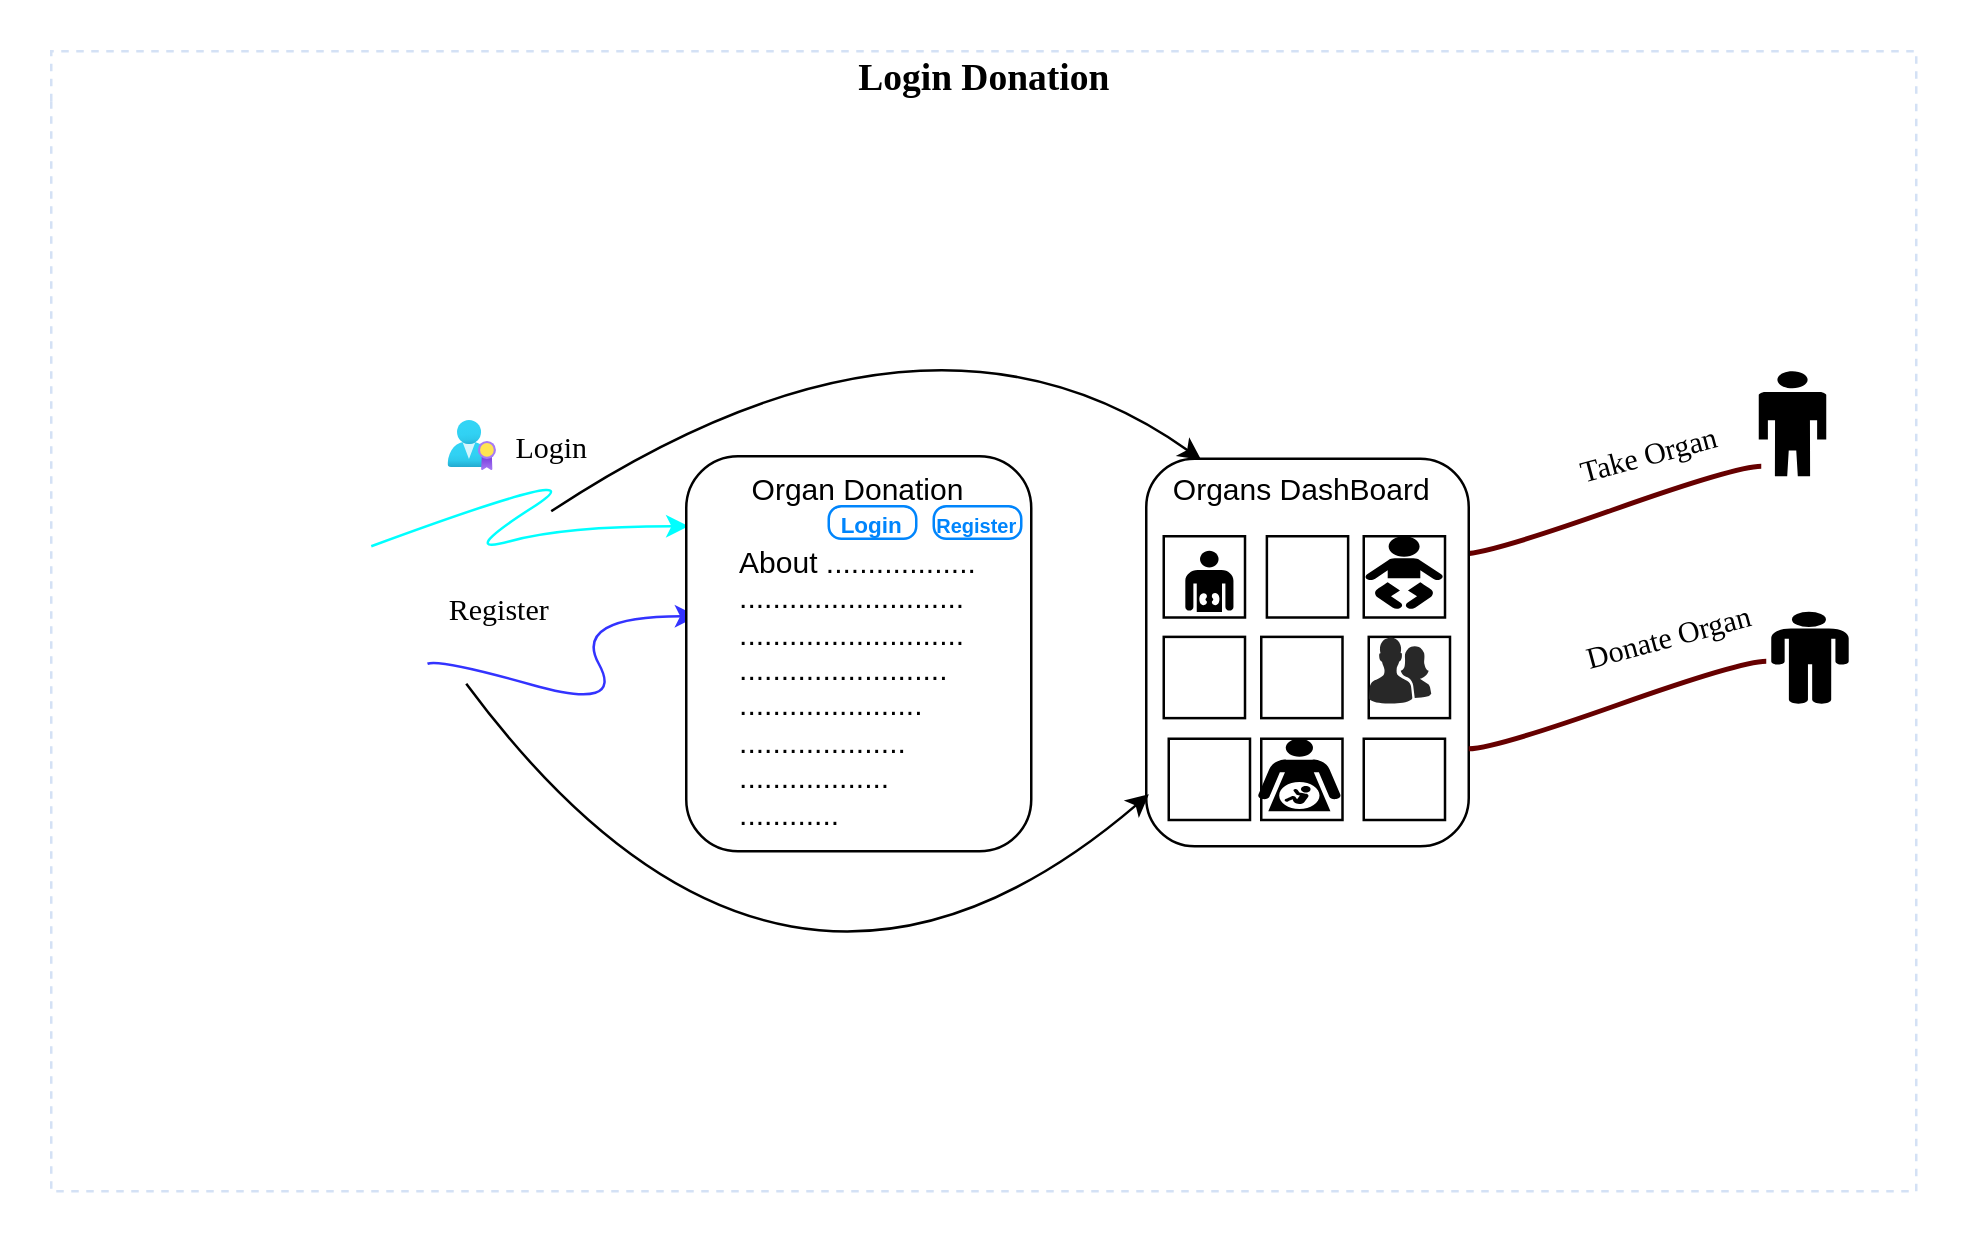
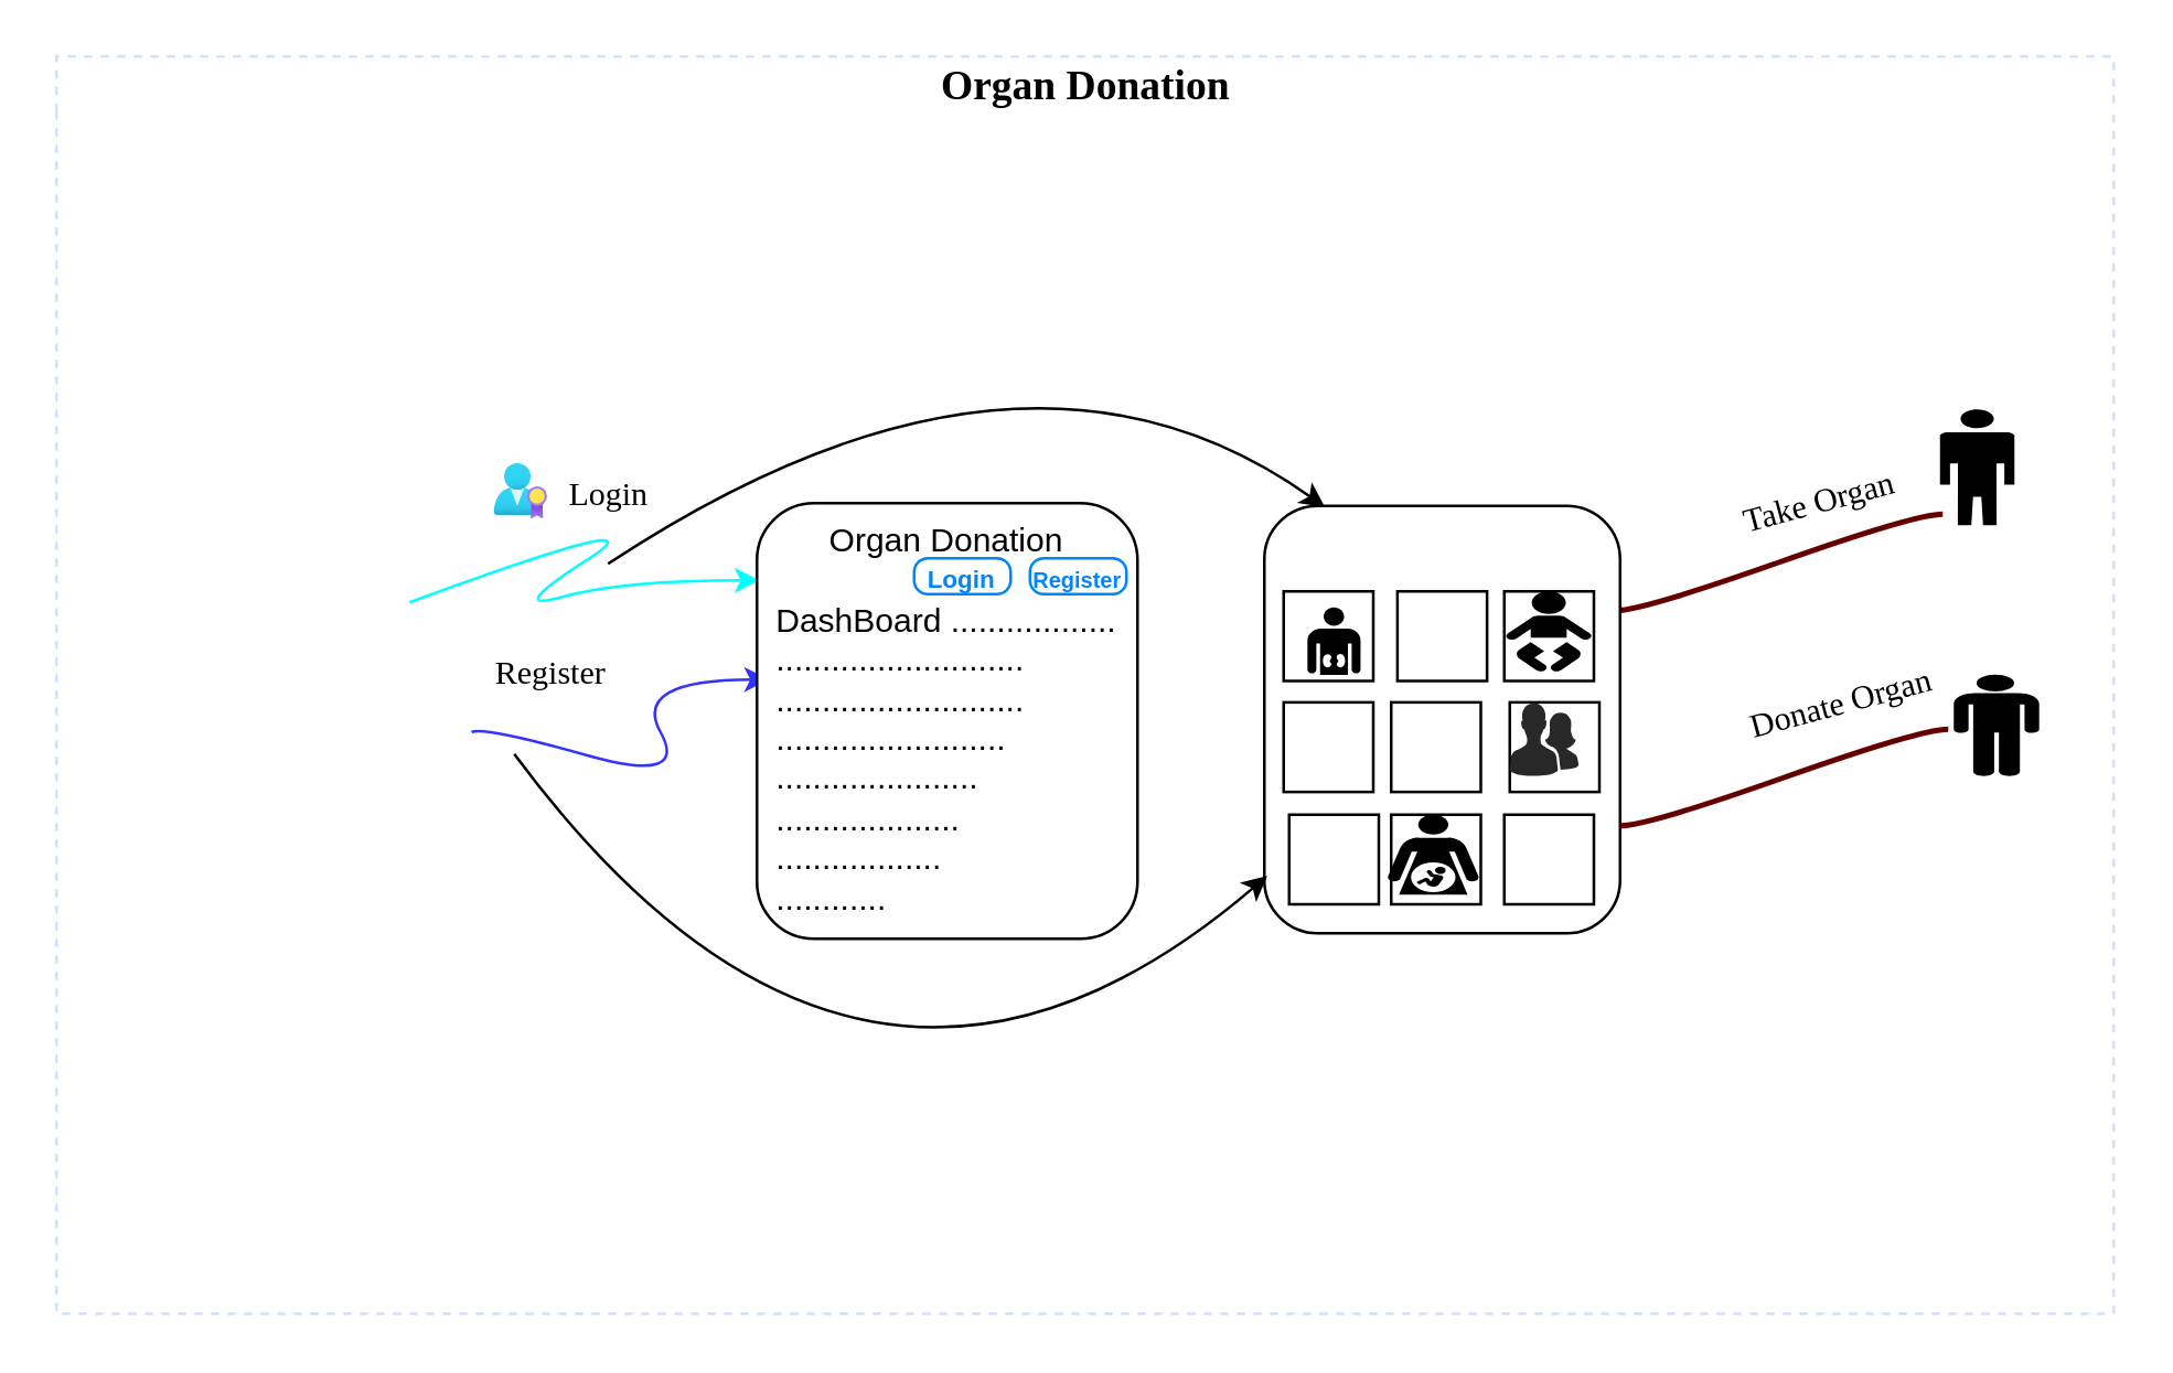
  <mxCell id="0" />
  <mxCell id="1" parent="0" />
- <mxCell id="2" value="&lt;font style=&quot;font-size: 15px;&quot;&gt;Login Donation&lt;/font&gt;" style="swimlane;html=1;startSize=20;horizontal=1;containerType=tree;labelBackgroundColor=none;strokeColor=#D4E1F5;strokeWidth=1;fillColor=none;fontFamily=Comic Sans MS;fontSize=9;swimlaneLine=0;dashed=1;collapsible=0;" parent="1" vertex="1"><mxGeometry x="20" y="20" width="746" height="456" as="geometry" /></mxCell>
+ <mxCell id="2" value="&lt;font style=&quot;font-size: 15px;&quot;&gt;Organ Donation&lt;/font&gt;" style="swimlane;html=1;startSize=20;horizontal=1;containerType=tree;labelBackgroundColor=none;strokeColor=#D4E1F5;strokeWidth=1;fillColor=none;fontFamily=Comic Sans MS;fontSize=9;swimlaneLine=0;dashed=1;collapsible=0;" parent="1" vertex="1"><mxGeometry x="20" y="20" width="746" height="456" as="geometry" /></mxCell>
  <mxCell id="3" value="" style="edgeStyle=entityRelationEdgeStyle;startArrow=none;endArrow=none;segment=10;curved=1;strokeWidth=2;strokeColor=#660000;rounded=0;fontSize=12;startSize=8;endSize=8;" parent="2" edge="1"><mxGeometry relative="1" as="geometry"><mxPoint x="565" y="201" as="sourcePoint" /><mxPoint x="684" y="166" as="targetPoint" /><Array as="points"><mxPoint x="726" y="139" /><mxPoint x="589" y="183" /><mxPoint x="587" y="189" /></Array></mxGeometry></mxCell>
  <mxCell id="4" value="Login" style="text;html=1;resizable=0;points=[];align=center;verticalAlign=middle;labelBackgroundColor=none;rotation=0;fontFamily=Comic Sans MS;" parent="3" vertex="1" connectable="0"><mxGeometry x="0.025" y="2" relative="1" as="geometry"><mxPoint x="-426" y="-23" as="offset" /></mxGeometry></mxCell>
  <mxCell id="5" style="jumpStyle=arc;html=1;endArrow=classicThin;endFill=1;jettySize=auto;orthogonalLoop=1;strokeColor=none;strokeWidth=2;fontFamily=Comic Sans MS;fontSize=10;rounded=0;startSize=8;endSize=8;curved=1;" parent="2" edge="1"><mxGeometry relative="1" as="geometry"><mxPoint x="131" y="121" as="sourcePoint" /><mxPoint x="157.748" y="102.005" as="targetPoint" /></mxGeometry></mxCell>
  <mxCell id="6" value="" style="curved=1;endArrow=classic;html=1;rounded=0;fillColor=#fff2cc;strokeColor=#3333FF;" edge="1" parent="2"><mxGeometry width="50" height="50" relative="1" as="geometry"><mxPoint x="150.5" y="245" as="sourcePoint" /><mxPoint x="258.5" y="226" as="targetPoint" /><Array as="points"><mxPoint x="155.5" y="243" /><mxPoint x="229.5" y="264" /><mxPoint x="208.5" y="226" /></Array></mxGeometry></mxCell>
  <mxCell id="7" value="" style="curved=1;endArrow=classic;html=1;rounded=0;fontColor=#99FFFF;strokeColor=#00FFFF;" edge="1" parent="2"><mxGeometry width="50" height="50" relative="1" as="geometry"><mxPoint x="128" y="198" as="sourcePoint" /><mxPoint x="255" y="190" as="targetPoint" /><Array as="points"><mxPoint x="223" y="163" /><mxPoint x="162" y="202" /><mxPoint x="205" y="190" /></Array></mxGeometry></mxCell>
  <mxCell id="8" value="Register" style="text;html=1;resizable=0;points=[];align=center;verticalAlign=middle;labelBackgroundColor=none;rotation=0;fontFamily=Comic Sans MS;" vertex="1" connectable="0" parent="2"><mxGeometry x="173.005" y="250.501" as="geometry"><mxPoint x="5" y="-27" as="offset" /></mxGeometry></mxCell>
  <mxCell id="9" value="" style="image;aspect=fixed;html=1;points=[];align=center;fontSize=12;image=img/lib/azure2/identity/AAD_Licenses.svg;" vertex="1" parent="2"><mxGeometry x="159" y="148" width="19.41" height="20" as="geometry" /></mxCell>
  <mxCell id="10" value="" style="shape=image;html=1;verticalAlign=top;verticalLabelPosition=bottom;labelBackgroundColor=#ffffff;imageAspect=0;aspect=fixed;image=https://cdn3.iconfinder.com/data/icons/essential-rounded/64/Rounded-31-128.png" vertex="1" parent="2"><mxGeometry x="130" y="215.5" width="21" height="21" as="geometry" /></mxCell>
  <mxCell id="11" value="Take Organ" style="text;html=1;resizable=0;points=[];align=center;verticalAlign=middle;labelBackgroundColor=none;rotation=-15;fontFamily=Comic Sans MS;" vertex="1" connectable="0" parent="2"><mxGeometry x="619.005" y="168.001" as="geometry"><mxPoint x="20.828" y="-0.92" as="offset" /></mxGeometry></mxCell>
  <mxCell id="12" value="" style="rounded=1;whiteSpace=wrap;html=1;verticalAlign=top;" vertex="1" parent="2"><mxGeometry x="438" y="163" width="129" height="155" as="geometry" /></mxCell>
  <mxCell id="13" value="" style="whiteSpace=wrap;html=1;aspect=fixed;" vertex="1" parent="2"><mxGeometry x="445" y="194" width="32.5" height="32.5" as="geometry" /></mxCell>
  <mxCell id="14" value="" style="whiteSpace=wrap;html=1;aspect=fixed;" vertex="1" parent="2"><mxGeometry x="525" y="275" width="32.5" height="32.5" as="geometry" /></mxCell>
  <mxCell id="15" value="" style="whiteSpace=wrap;html=1;aspect=fixed;" vertex="1" parent="2"><mxGeometry x="484" y="275" width="32.5" height="32.5" as="geometry" /></mxCell>
  <mxCell id="16" value="" style="whiteSpace=wrap;html=1;aspect=fixed;" vertex="1" parent="2"><mxGeometry x="447" y="275" width="32.5" height="32.5" as="geometry" /></mxCell>
  <mxCell id="17" value="" style="whiteSpace=wrap;html=1;aspect=fixed;" vertex="1" parent="2"><mxGeometry x="527" y="234.25" width="32.5" height="32.5" as="geometry" /></mxCell>
  <mxCell id="18" value="" style="whiteSpace=wrap;html=1;aspect=fixed;" vertex="1" parent="2"><mxGeometry x="484" y="234.25" width="32.5" height="32.5" as="geometry" /></mxCell>
  <mxCell id="19" value="" style="whiteSpace=wrap;html=1;aspect=fixed;" vertex="1" parent="2"><mxGeometry x="445" y="234.25" width="32.5" height="32.5" as="geometry" /></mxCell>
  <mxCell id="20" value="" style="whiteSpace=wrap;html=1;aspect=fixed;" vertex="1" parent="2"><mxGeometry x="486.25" y="194" width="32.5" height="32.5" as="geometry" /></mxCell>
  <mxCell id="21" value="" style="whiteSpace=wrap;html=1;aspect=fixed;" vertex="1" parent="2"><mxGeometry x="525" y="194" width="32.5" height="32.5" as="geometry" /></mxCell>
  <mxCell id="22" value="" style="edgeStyle=entityRelationEdgeStyle;startArrow=none;endArrow=none;segment=10;curved=1;strokeWidth=2;strokeColor=#660000;rounded=0;fontSize=12;startSize=8;endSize=8;" edge="1" parent="2"><mxGeometry relative="1" as="geometry"><mxPoint x="567" y="279" as="sourcePoint" /><mxPoint x="686" y="244" as="targetPoint" /><Array as="points"><mxPoint x="728" y="217" /><mxPoint x="591" y="261" /><mxPoint x="589" y="267" /></Array></mxGeometry></mxCell>
  <mxCell id="23" value="Donate Organ" style="text;html=1;resizable=0;points=[];align=center;verticalAlign=middle;labelBackgroundColor=none;rotation=-15;fontFamily=Comic Sans MS;" vertex="1" connectable="0" parent="2"><mxGeometry x="627.005" y="212.001" as="geometry"><mxPoint x="13.322" y="27.092" as="offset" /></mxGeometry></mxCell>
  <mxCell id="24" value="" style="curved=1;endArrow=classic;html=1;rounded=0;" edge="1" parent="2"><mxGeometry width="50" height="50" relative="1" as="geometry"><mxPoint x="200" y="184" as="sourcePoint" /><mxPoint x="460" y="163.5" as="targetPoint" /><Array as="points"><mxPoint x="350" y="85" /></Array></mxGeometry></mxCell>
  <mxCell id="25" value="" style="curved=1;endArrow=classic;html=1;rounded=0;entryX=0.008;entryY=0.866;entryDx=0;entryDy=0;entryPerimeter=0;" edge="1" parent="2" target="12"><mxGeometry width="50" height="50" relative="1" as="geometry"><mxPoint x="166" y="253" as="sourcePoint" /><mxPoint x="428" y="432" as="targetPoint" /><Array as="points"><mxPoint x="292" y="423" /></Array></mxGeometry></mxCell>
  <mxCell id="26" value="" style="shape=mxgraph.signs.healthcare.kidney;html=1;pointerEvents=1;fillColor=#000000;strokeColor=none;verticalLabelPosition=bottom;verticalAlign=top;align=center;" vertex="1" parent="2"><mxGeometry x="453.63" y="199.75" width="19.25" height="24.5" as="geometry" /></mxCell>
- <mxCell id="27" value="Organs DashBoard" style="text;html=1;align=center;verticalAlign=middle;whiteSpace=wrap;rounded=0;" vertex="1" parent="2"><mxGeometry x="447" y="163" width="106.5" height="26" as="geometry" /></mxCell>
  <mxCell id="28" value="" style="shape=image;html=1;verticalAlign=top;verticalLabelPosition=bottom;labelBackgroundColor=#ffffff;imageAspect=0;aspect=fixed;image=https://cdn2.iconfinder.com/data/icons/cornavirus-covid-19/64/_lung_disease_lung_disease_virus_organ-128.png" vertex="1" parent="2"><mxGeometry x="484" y="234.25" width="29.75" height="29.75" as="geometry" /></mxCell>
  <mxCell id="29" value="" style="shape=image;html=1;verticalAlign=top;verticalLabelPosition=bottom;labelBackgroundColor=#ffffff;imageAspect=0;aspect=fixed;image=https://cdn1.iconfinder.com/data/icons/science-technology-outline-24-px/24/Body_organ_eye_optical_view_visual-128.png" vertex="1" parent="2"><mxGeometry x="527" y="279" width="27" height="27" as="geometry" /></mxCell>
  <mxCell id="30" value="" style="shape=image;html=1;verticalAlign=top;verticalLabelPosition=bottom;labelBackgroundColor=#ffffff;imageAspect=0;aspect=fixed;image=https://cdn1.iconfinder.com/data/icons/medical-178/96/Stomach-128.png" vertex="1" parent="2"><mxGeometry x="447" y="275" width="34" height="34" as="geometry" /></mxCell>
  <mxCell id="31" value="" style="shape=mxgraph.signs.people.man_2;html=1;pointerEvents=1;fillColor=#000000;strokeColor=none;verticalLabelPosition=bottom;verticalAlign=top;align=center;" vertex="1" parent="2"><mxGeometry x="683" y="128" width="27" height="42" as="geometry" /></mxCell>
  <mxCell id="32" value="" style="shape=mxgraph.signs.people.man_1;html=1;pointerEvents=1;fillColor=#000000;strokeColor=none;verticalLabelPosition=bottom;verticalAlign=top;align=center;" vertex="1" parent="2"><mxGeometry x="688" y="224.25" width="31" height="36.75" as="geometry" /></mxCell>
  <mxCell id="33" value="" style="shape=mxgraph.signs.people.baby_2;html=1;pointerEvents=1;fillColor=#000000;strokeColor=none;verticalLabelPosition=bottom;verticalAlign=top;align=center;" vertex="1" parent="2"><mxGeometry x="482.5" y="275" width="33.5" height="29" as="geometry" /></mxCell>
  <mxCell id="34" value="" style="shape=mxgraph.signs.people.baby_1;html=1;pointerEvents=1;fillColor=#000000;strokeColor=none;verticalLabelPosition=bottom;verticalAlign=top;align=center;" vertex="1" parent="2"><mxGeometry x="524.25" y="194" width="33.75" height="30" as="geometry" /></mxCell>
  <mxCell id="35" value="" style="verticalLabelPosition=bottom;sketch=0;html=1;fillColor=#282828;strokeColor=none;verticalAlign=top;pointerEvents=1;align=center;shape=mxgraph.cisco_safe.people_places_things_icons.icon2;" vertex="1" parent="2"><mxGeometry x="527" y="234.25" width="25" height="26.75" as="geometry" /></mxCell>
- <mxCell id="36" value="Organ Donation&lt;br&gt;&lt;br&gt;&lt;div style=&quot;text-align: left;&quot;&gt;About ..................&lt;/div&gt;&lt;div style=&quot;text-align: left;&quot;&gt;...........................&lt;/div&gt;&lt;div style=&quot;text-align: left;&quot;&gt;...........................&lt;/div&gt;&lt;div style=&quot;text-align: left;&quot;&gt;.........................&lt;/div&gt;&lt;div style=&quot;text-align: left;&quot;&gt;......................&lt;/div&gt;&lt;div style=&quot;text-align: left;&quot;&gt;....................&lt;/div&gt;&lt;div style=&quot;text-align: left;&quot;&gt;..................&lt;/div&gt;&lt;div style=&quot;text-align: left;&quot;&gt;............&lt;/div&gt;" style="rounded=1;whiteSpace=wrap;html=1;verticalAlign=top;" vertex="1" parent="1"><mxGeometry x="274" y="182" width="138" height="158" as="geometry" /></mxCell>
+ <mxCell id="36" value="Organ Donation&lt;br&gt;&lt;br&gt;&lt;div style=&quot;text-align: left;&quot;&gt;DashBoard ..................&lt;/div&gt;&lt;div style=&quot;text-align: left;&quot;&gt;...........................&lt;/div&gt;&lt;div style=&quot;text-align: left;&quot;&gt;...........................&lt;/div&gt;&lt;div style=&quot;text-align: left;&quot;&gt;.........................&lt;/div&gt;&lt;div style=&quot;text-align: left;&quot;&gt;......................&lt;/div&gt;&lt;div style=&quot;text-align: left;&quot;&gt;....................&lt;/div&gt;&lt;div style=&quot;text-align: left;&quot;&gt;..................&lt;/div&gt;&lt;div style=&quot;text-align: left;&quot;&gt;............&lt;/div&gt;" style="rounded=1;whiteSpace=wrap;html=1;verticalAlign=top;" vertex="1" parent="1"><mxGeometry x="274" y="182" width="138" height="158" as="geometry" /></mxCell>
  <mxCell id="37" value="&lt;h6&gt;&lt;font style=&quot;font-size: 9px;&quot;&gt;Login&lt;/font&gt;&lt;/h6&gt;" style="html=1;shadow=0;dashed=0;shape=mxgraph.bootstrap.rrect;rSize=5;strokeColor=#0085FC;strokeWidth=1;fillColor=none;fontColor=#0085FC;whiteSpace=wrap;align=center;verticalAlign=middle;spacingLeft=0;fontStyle=0;fontSize=16;spacing=5;" vertex="1" parent="1"><mxGeometry x="331" y="202" width="35" height="13" as="geometry" /></mxCell>
  <mxCell id="38" value="&lt;h6&gt;&lt;font style=&quot;font-size: 8px;&quot;&gt;Register&lt;/font&gt;&lt;/h6&gt;" style="html=1;shadow=0;dashed=0;shape=mxgraph.bootstrap.rrect;rSize=5;strokeColor=#0085FC;strokeWidth=1;fillColor=none;fontColor=#0085FC;whiteSpace=wrap;align=center;verticalAlign=middle;spacingLeft=0;fontStyle=0;fontSize=16;spacing=5;" vertex="1" parent="1"><mxGeometry x="373" y="202" width="35" height="13" as="geometry" /></mxCell>
